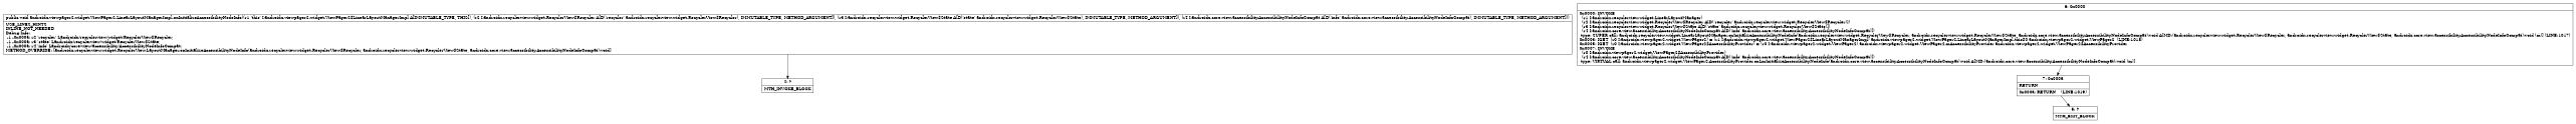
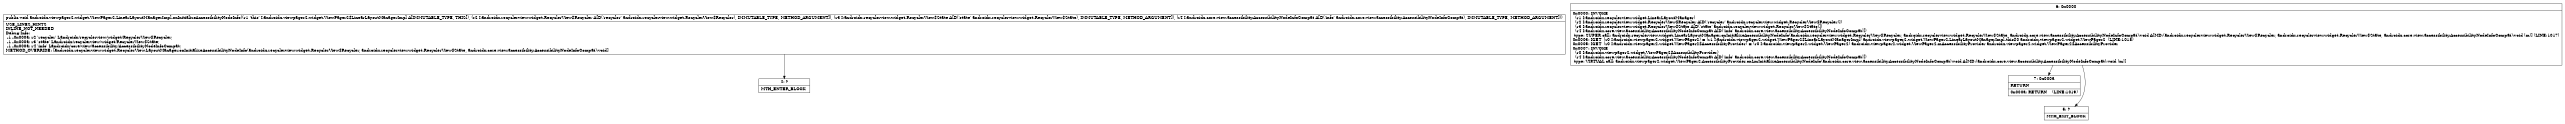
  digraph {
    node [shape=record]
-   n1 [label="{4\:\ ?|MTH_INVOKE_BLOCK\l}"]
+   n1 [label="{4\:\ ?|MTH_ENTER_BLOCK\l}"]
    n2 [label="{6\:\ 0x0000|0x0000: INVOKE  \l  (r1 I:androidx.recyclerview.widget.LinearLayoutManager)\l  (r2 I:androidx.recyclerview.widget.RecyclerView$Recycler A[D('recycler' androidx.recyclerview.widget.RecyclerView$Recycler)])\l  (r3 I:androidx.recyclerview.widget.RecyclerView$State A[D('state' androidx.recyclerview.widget.RecyclerView$State)])\l  (r4 I:androidx.core.view.accessibility.AccessibilityNodeInfoCompat A[D('info' androidx.core.view.accessibility.AccessibilityNodeInfoCompat)])\l type: SUPER call: androidx.recyclerview.widget.LinearLayoutManager.onInitializeAccessibilityNodeInfo(androidx.recyclerview.widget.RecyclerView$Recycler, androidx.recyclerview.widget.RecyclerView$State, androidx.core.view.accessibility.AccessibilityNodeInfoCompat):void A[MD:(androidx.recyclerview.widget.RecyclerView$Recycler, androidx.recyclerview.widget.RecyclerView$State, androidx.core.view.accessibility.AccessibilityNodeInfoCompat):void (m)] (LINE:1017)\l0x0003: IGET  (r0 I:androidx.viewpager2.widget.ViewPager2) = (r1 I:androidx.viewpager2.widget.ViewPager2$LinearLayoutManagerImpl) androidx.viewpager2.widget.ViewPager2.LinearLayoutManagerImpl.this$0 androidx.viewpager2.widget.ViewPager2  (LINE:1018)\l0x0005: IGET  (r0 I:androidx.viewpager2.widget.ViewPager2$AccessibilityProvider) = (r0 I:androidx.viewpager2.widget.ViewPager2) androidx.viewpager2.widget.ViewPager2.mAccessibilityProvider androidx.viewpager2.widget.ViewPager2$AccessibilityProvider \l0x0007: INVOKE  \l  (r0 I:androidx.viewpager2.widget.ViewPager2$AccessibilityProvider)\l  (r4 I:androidx.core.view.accessibility.AccessibilityNodeInfoCompat A[D('info' androidx.core.view.accessibility.AccessibilityNodeInfoCompat)])\l type: VIRTUAL call: androidx.viewpager2.widget.ViewPager2.AccessibilityProvider.onLmInitializeAccessibilityNodeInfo(androidx.core.view.accessibility.AccessibilityNodeInfoCompat):void A[MD:(androidx.core.view.accessibility.AccessibilityNodeInfoCompat):void (m)]\l}"]
    n3 [label="{7\:\ 0x000a|RETURN\l|0x000a: RETURN    (LINE:1019)\l}"]
    n4 [label="{5\:\ ?|MTH_EXIT_BLOCK\l}"]
    n5 [label="{public void androidx.viewpager2.widget.ViewPager2.LinearLayoutManagerImpl.onInitializeAccessibilityNodeInfo((r1 'this' I:androidx.viewpager2.widget.ViewPager2$LinearLayoutManagerImpl A[IMMUTABLE_TYPE, THIS]), (r2 I:androidx.recyclerview.widget.RecyclerView$Recycler A[D('recycler' androidx.recyclerview.widget.RecyclerView$Recycler), IMMUTABLE_TYPE, METHOD_ARGUMENT]), (r3 I:androidx.recyclerview.widget.RecyclerView$State A[D('state' androidx.recyclerview.widget.RecyclerView$State), IMMUTABLE_TYPE, METHOD_ARGUMENT]), (r4 I:androidx.core.view.accessibility.AccessibilityNodeInfoCompat A[D('info' androidx.core.view.accessibility.AccessibilityNodeInfoCompat), IMMUTABLE_TYPE, METHOD_ARGUMENT]))  | USE_LINES_HINTS\lINLINE_NOT_NEEDED\lDebug Info:\l  \-1 \-0x000a: r2 'recycler' Landroidx\/recyclerview\/widget\/RecyclerView$Recycler;\l  \-1 \-0x000a: r3 'state' Landroidx\/recyclerview\/widget\/RecyclerView$State;\l  \-1 \-0x000a: r4 'info' Landroidx\/core\/view\/accessibility\/AccessibilityNodeInfoCompat;\lMETHOD_OVERRIDE: [androidx.recyclerview.widget.RecyclerView.LayoutManager.onInitializeAccessibilityNodeInfo(androidx.recyclerview.widget.RecyclerView$Recycler, androidx.recyclerview.widget.RecyclerView$State, androidx.core.view.accessibility.AccessibilityNodeInfoCompat):void]\l}"]
    n2 -> n3
-   n3 -> n4
+   n2 -> n4
    n5 -> n1
  }
